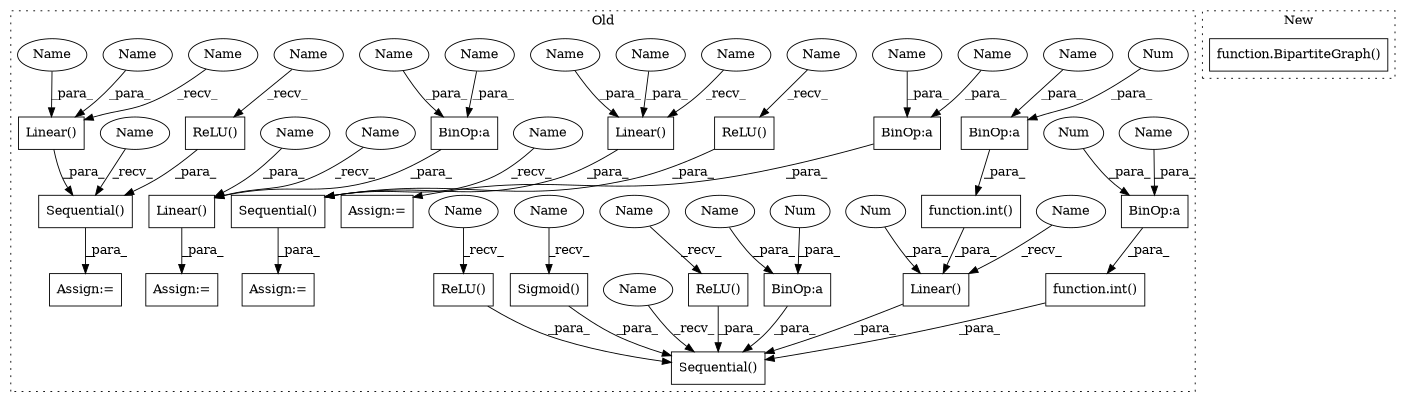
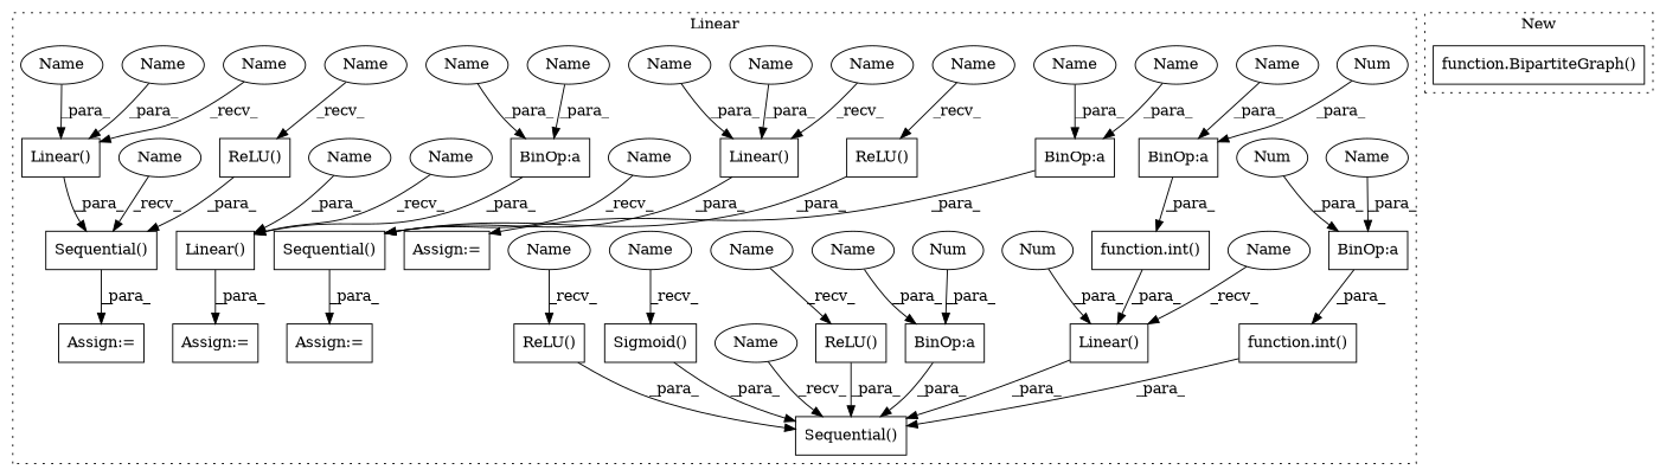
  digraph {
    node [a=87 l=2 s=2631 shape=ellipse]
    n1 [a=75 l=9 label="ReLU()" shape=box]
    n2 [a=75 l="10,1" label="Linear()" s="2567,2616" shape=box]
    n3 [a=75 l="27,10" label="Sequential()" s="2403,2503" shape=box]
    n4 [a=75 l=12 label="Sigmoid()" s=2326 shape=box]
    n5 [a=75 l="10,1" label="Linear()" s="2430,2479" shape=box]
    n6 [a=82 l=3 label="BinOp:a" s=2911 shape=box]
    n7 [a=82 l=3 label="BinOp:a" s=2755 shape=box]
    n8 [a=82 l=1 label="BinOp:a" s=2231 shape=box]
    n9 [a=82 l=1 label="BinOp:a" s=2305 shape=box]
    n10 [a=75 l="4,1" label="function.int()" s="2282,2307" shape=box]
    n11 [a=82 l=1 label="BinOp:a" s=2116 shape=box]
    n12 [a=75 l="4,1" label="function.int()" s="2208,2233" shape=box]
    n13 [a=76 l=1 label=Num s=2232]
    n14 [a=76 l=1 label=Num s=2306]
    n15 [a=76 l=1 label=Num s=2117]
    n16 [a=68 l=3 label="Assign:=" s=2867 shape=box]
    n17 [a=68 l=3 label="Assign:=" s=2400 shape=box]
    n18 [a=75 l=9 label="ReLU()" s=2494 shape=box]
    n19 [a=68 l=3 label="Assign:=" s=2711 shape=box]
    n20 [a=75 l=9 label="ReLU()" s=2154 shape=box]
    n21 [a=75 l="27,10" label="Sequential()" s="2540,2640" shape=box]
    n22 [a=68 l=3 label="Assign:=" s=2537 shape=box]
    n23 [a=75 l="27,10" label="Sequential()" s="2061,2338" shape=box]
    n24 [a=75 l=9 label="ReLU()" s=2249 shape=box]
    n25 [a=75 l="10,1" label="Linear()" s="2272,2311" shape=box]
    n26 [a=76 l=1 label=Num s=2310]
    n27 [a=75 l="23,34" label="Linear()" s="2714,2809" shape=box]
    n28 [l=19 label=Name s=2460]
    n29 [l=19 label=Name s=2914]
    n30 [l=19 label=Name s=2758]
    n31 [l=19 label=Name s=2212]
    n32 [l=19 label=Name s=2597]
    n33 [l=19 label=Name s=2286]
    n34 [label=Name]
    n35 [label=Name s=2714]
    n36 [label=Name s=2430]
    n37 [label=Name s=2154]
    n38 [label=Name s=2494]
    n39 [label=Name s=2326]
    n40 [label=Name s=2567]
    n41 [label=Name s=2272]
    n42 [label=Name s=2061]
    n43 [label=Name s=2540]
    n44 [label=Name s=2403]
    n45 [label=Name s=2249]
    n46 [l=18 label=Name s=2098]
    n47 [l=18 label=Name s=2791]
    n48 [l=18 label=Name s=2737]
    n49 [l=18 label=Name s=2893]
    n50 [l=18 label=Name s=2577]
    n51 [l=18 label=Name s=2440]
    n52 [a=75 l="28,10" label="function.BipartiteGraph()" s="4629,4730" shape=box]
    subgraph cluster_1 {
-     label=Old
+     label=Linear
      style=dotted
      n1
      n2
      n3
      n4
      n5
      n6
      n7
      n8
      n9
      n10
      n11
      n12
      n13
      n14
      n15
      n16
      n17
      n18
      n19
      n20
      n21
      n22
      n23
      n24
      n25
      n26
      n27
      n28
      n29
      n30
      n31
      n32
      n33
      n34
      n35
      n36
      n37
      n38
      n39
      n40
      n41
      n42
      n43
      n44
      n45
      n46
      n47
      n48
      n49
      n50
      n51
    }
    subgraph cluster_2 {
      label=New
      style=dotted
      n52
    }
    n1 -> n21 [label=_para_]
    n2 -> n21 [label=_para_]
    n3 -> n17 [label=_para_]
    n4 -> n23 [label=_para_]
    n5 -> n3 [label=_para_]
    n6 -> n16 [label=_para_]
    n7 -> n27 [label=_para_]
    n8 -> n12 [label=_para_]
    n9 -> n10 [label=_para_]
    n10 -> n25 [label=_para_]
    n11 -> n23 [label=_para_]
    n12 -> n23 [label=_para_]
    n13 -> n8 [label=_para_]
    n14 -> n9 [label=_para_]
    n15 -> n11 [label=_para_]
    n18 -> n3 [label=_para_]
    n20 -> n23 [label=_para_]
    n21 -> n22 [label=_para_]
    n24 -> n23 [label=_para_]
    n25 -> n23 [label=_para_]
    n26 -> n25 [label=_para_]
    n27 -> n19 [label=_para_]
    n28 -> n5 [label=_para_]
    n29 -> n6 [label=_para_]
    n30 -> n7 [label=_para_]
    n31 -> n8 [label=_para_]
    n32 -> n2 [label=_para_]
    n33 -> n9 [label=_para_]
    n34 -> n1 [label=_recv_]
    n35 -> n27 [label=_recv_]
    n36 -> n5 [label=_recv_]
    n37 -> n20 [label=_recv_]
    n38 -> n18 [label=_recv_]
    n39 -> n4 [label=_recv_]
    n40 -> n2 [label=_recv_]
    n41 -> n25 [label=_recv_]
    n42 -> n23 [label=_recv_]
    n43 -> n21 [label=_recv_]
    n44 -> n3 [label=_recv_]
    n45 -> n24 [label=_recv_]
    n46 -> n11 [label=_para_]
    n47 -> n27 [label=_para_]
    n48 -> n7 [label=_para_]
    n49 -> n6 [label=_para_]
    n50 -> n2 [label=_para_]
    n51 -> n5 [label=_para_]
  }
